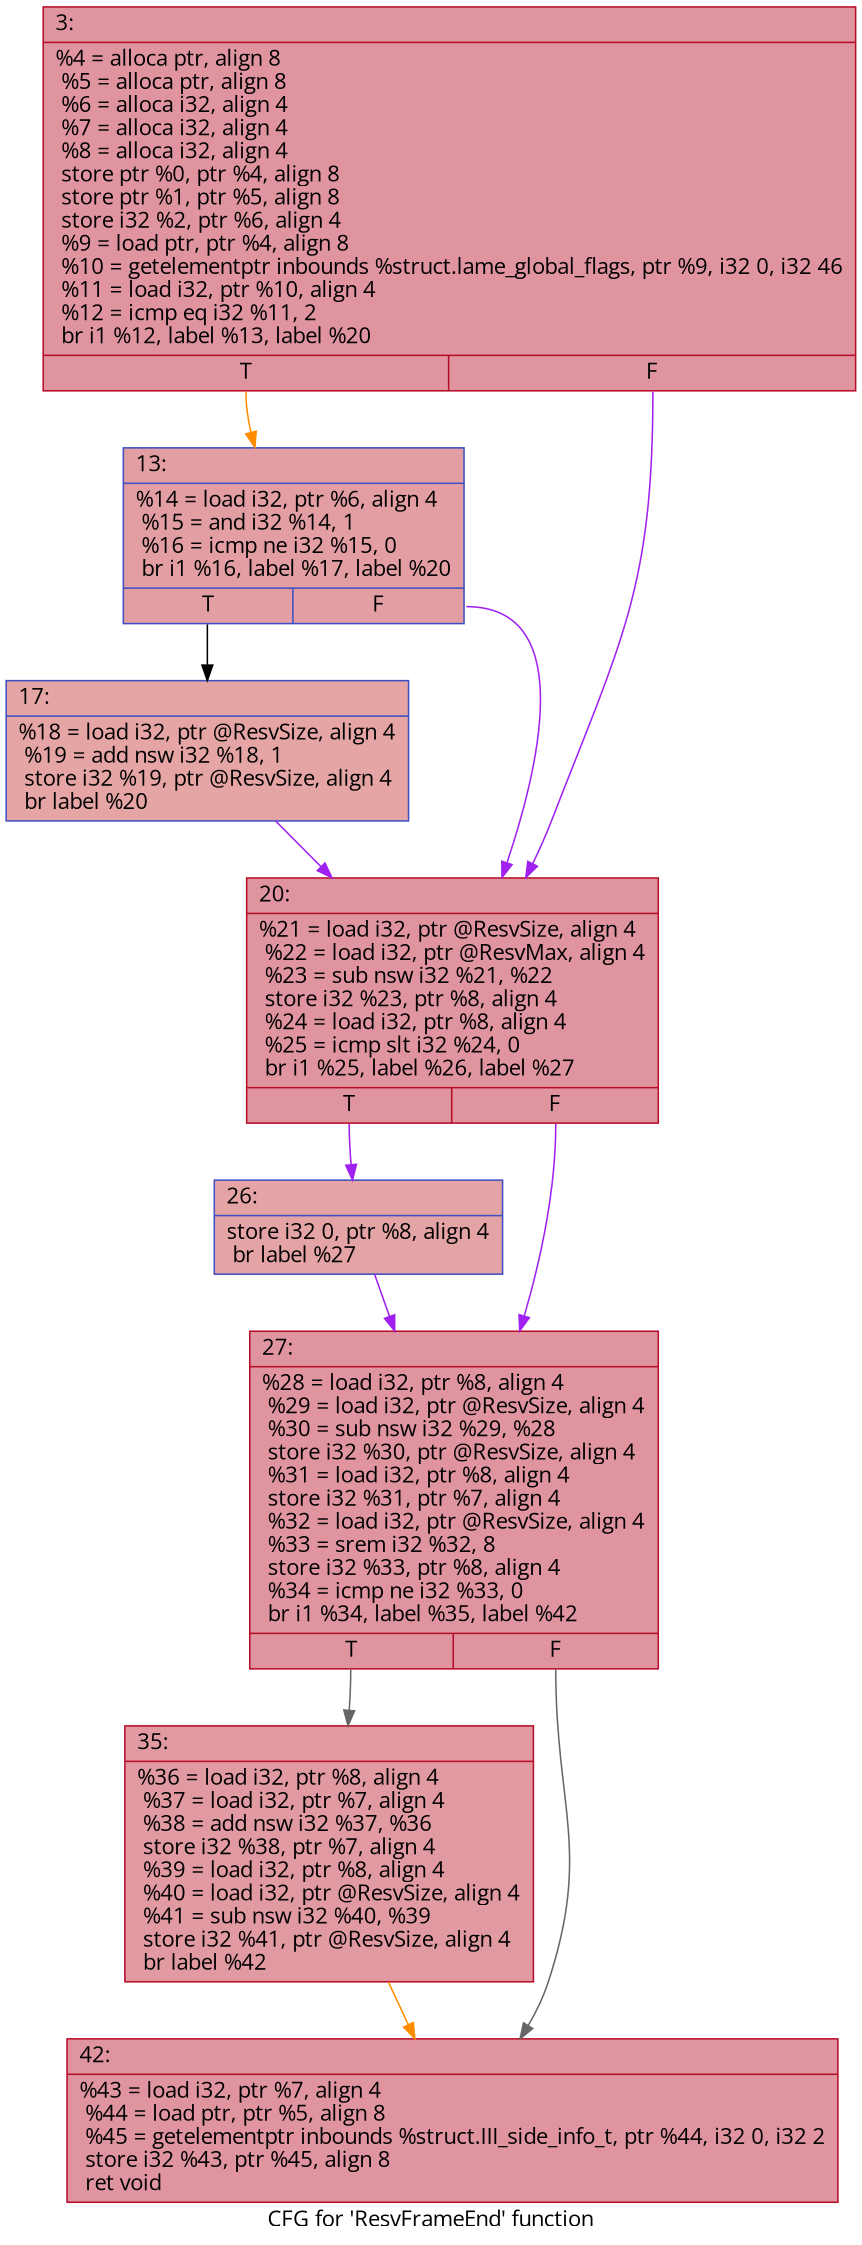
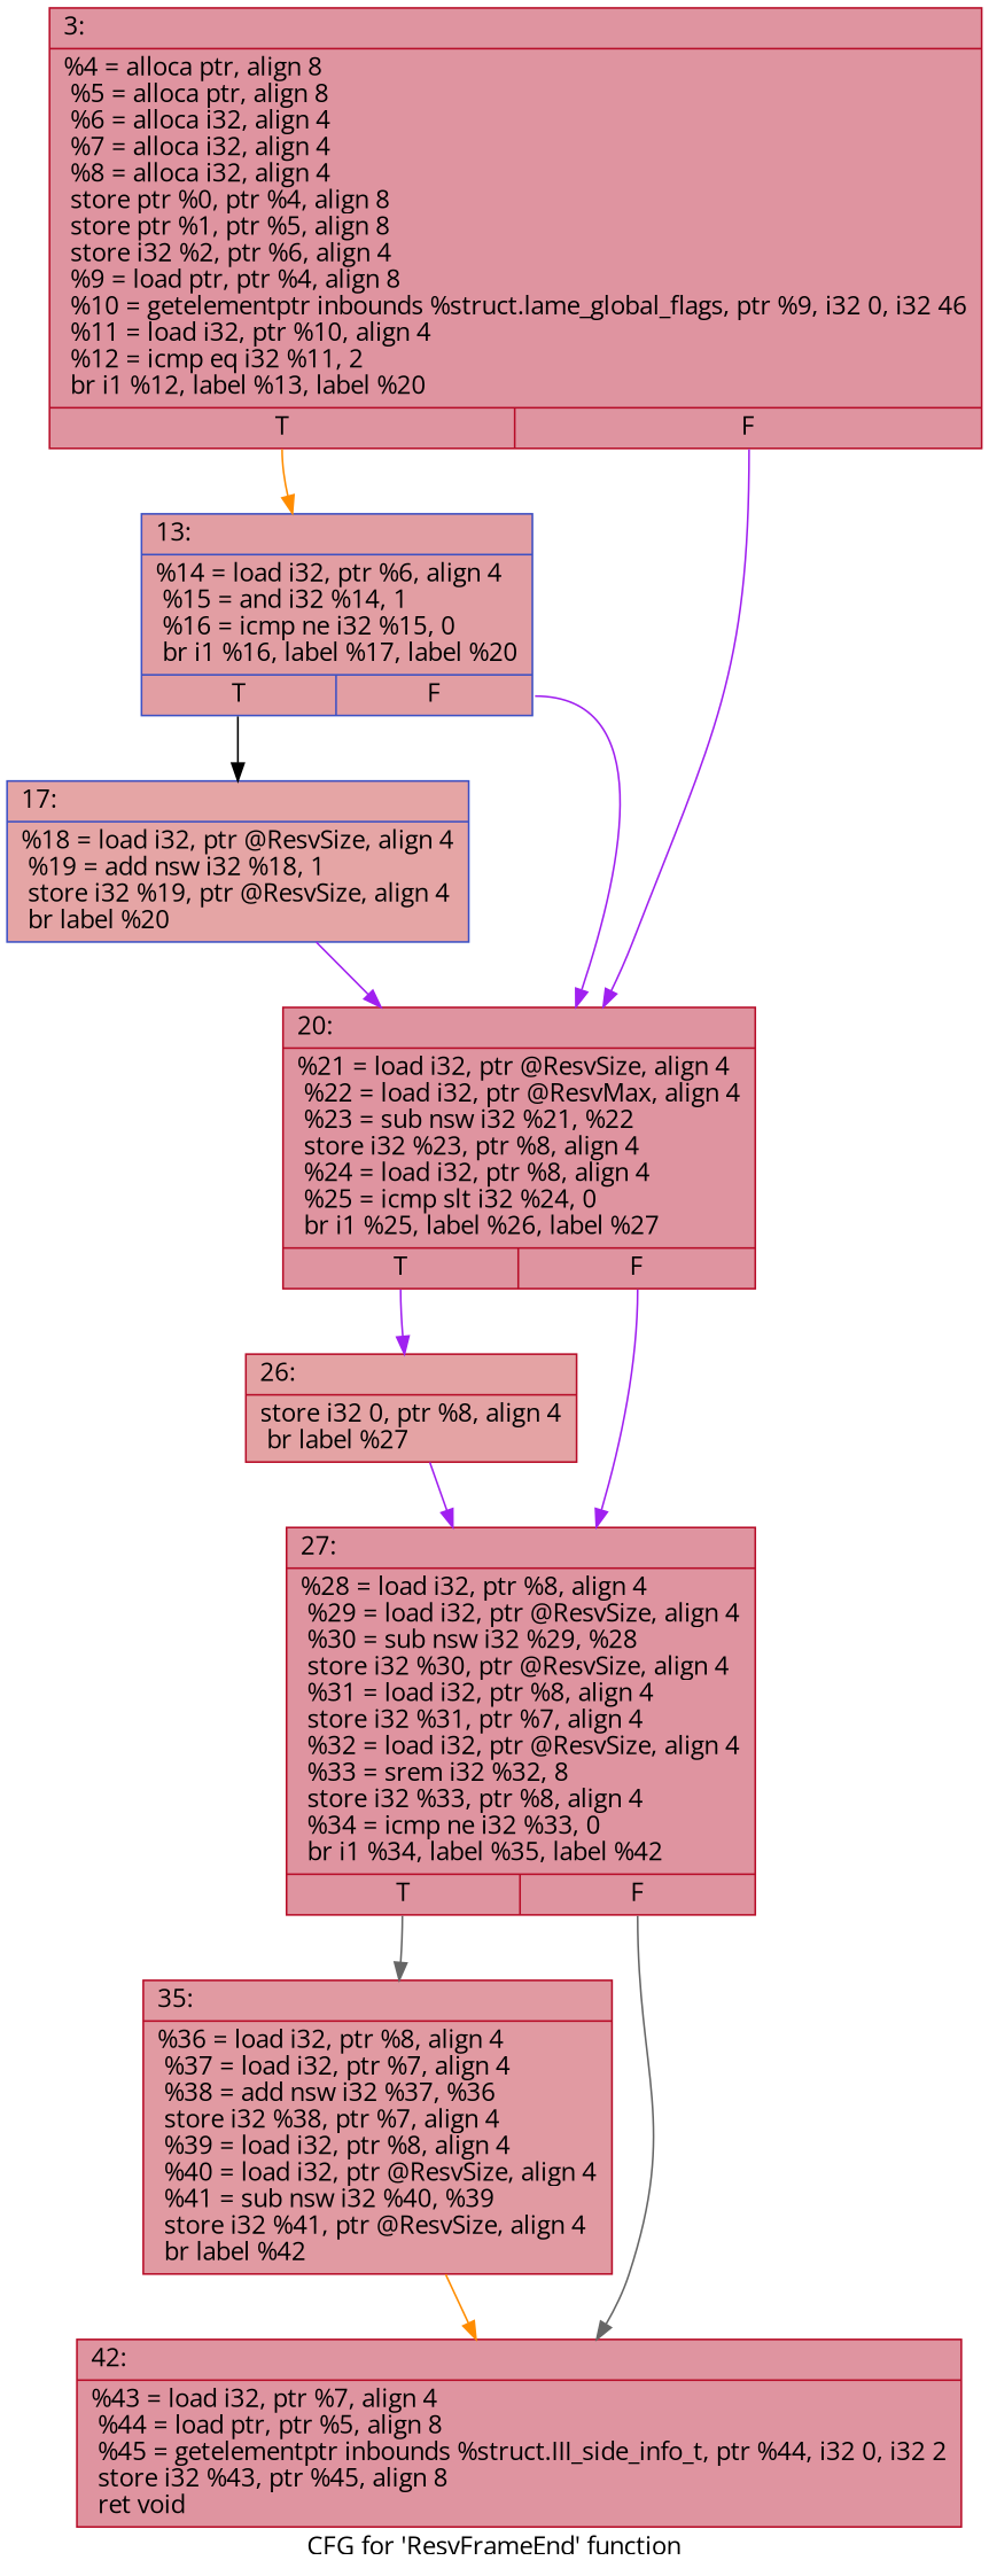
  digraph {
    label="CFG for 'ResvFrameEnd' function"
    fontname="Open Sans"
    node [color="#b70d28ff" fillcolor="#b70d2870" fontname="Open Sans" shape=record style=filled]
    edge [tailport=s0 color=purple fontname="Open Sans"]
    n1 [label="{3:\l|  %4 = alloca ptr, align 8\l  %5 = alloca ptr, align 8\l  %6 = alloca i32, align 4\l  %7 = alloca i32, align 4\l  %8 = alloca i32, align 4\l  store ptr %0, ptr %4, align 8\l  store ptr %1, ptr %5, align 8\l  store i32 %2, ptr %6, align 4\l  %9 = load ptr, ptr %4, align 8\l  %10 = getelementptr inbounds %struct.lame_global_flags, ptr %9, i32 0, i32 46\l  %11 = load i32, ptr %10, align 4\l  %12 = icmp eq i32 %11, 2\l  br i1 %12, label %13, label %20\l|{<s0>T|<s1>F}}"]
    n2 [color="#3d50c3ff" fillcolor="#be242e70" label="{13:\l|  %14 = load i32, ptr %6, align 4\l  %15 = and i32 %14, 1\l  %16 = icmp ne i32 %15, 0\l  br i1 %16, label %17, label %20\l|{<s0>T|<s1>F}}"]
    n3 [label="{20:\l|  %21 = load i32, ptr @ResvSize, align 4\l  %22 = load i32, ptr @ResvMax, align 4\l  %23 = sub nsw i32 %21, %22\l  store i32 %23, ptr %8, align 4\l  %24 = load i32, ptr %8, align 4\l  %25 = icmp slt i32 %24, 0\l  br i1 %25, label %26, label %27\l|{<s0>T|<s1>F}}"]
    n4 [color="#3d50c3ff" fillcolor="#c5333470" label="{17:\l|  %18 = load i32, ptr @ResvSize, align 4\l  %19 = add nsw i32 %18, 1\l  store i32 %19, ptr @ResvSize, align 4\l  br label %20\l}"]
-   n5 [color="#3d50c3ff" fillcolor="#c32e3170" label="{26:\l|  store i32 0, ptr %8, align 4\l  br label %27\l}"]
+   n5 [fillcolor="#c32e3170" label="{26:\l|  store i32 0, ptr %8, align 4\l  br label %27\l}"]
    n6 [label="{27:\l|  %28 = load i32, ptr %8, align 4\l  %29 = load i32, ptr @ResvSize, align 4\l  %30 = sub nsw i32 %29, %28\l  store i32 %30, ptr @ResvSize, align 4\l  %31 = load i32, ptr %8, align 4\l  store i32 %31, ptr %7, align 4\l  %32 = load i32, ptr @ResvSize, align 4\l  %33 = srem i32 %32, 8\l  store i32 %33, ptr %8, align 4\l  %34 = icmp ne i32 %33, 0\l  br i1 %34, label %35, label %42\l|{<s0>T|<s1>F}}"]
    n7 [fillcolor="#bb1b2c70" label="{35:\l|  %36 = load i32, ptr %8, align 4\l  %37 = load i32, ptr %7, align 4\l  %38 = add nsw i32 %37, %36\l  store i32 %38, ptr %7, align 4\l  %39 = load i32, ptr %8, align 4\l  %40 = load i32, ptr @ResvSize, align 4\l  %41 = sub nsw i32 %40, %39\l  store i32 %41, ptr @ResvSize, align 4\l  br label %42\l}"]
    n8 [label="{42:\l|  %43 = load i32, ptr %7, align 4\l  %44 = load ptr, ptr %5, align 8\l  %45 = getelementptr inbounds %struct.III_side_info_t, ptr %44, i32 0, i32 2\l  store i32 %43, ptr %45, align 8\l  ret void\l}"]
    n1 -> n2 [color=darkorange]
    n1 -> n3 [tailport=s1]
    n2 -> n3 [tailport=s1]
    n2 -> n4 [color=black]
    n3 -> n5
    n3 -> n6 [tailport=s1]
    n4 -> n3 [tailport=""]
    n5 -> n6 [tailport=""]
    n6 -> n7 [color=gray40]
    n6 -> n8 [tailport=s1 color=gray40]
    n7 -> n8 [color=darkorange tailport=""]
  }
